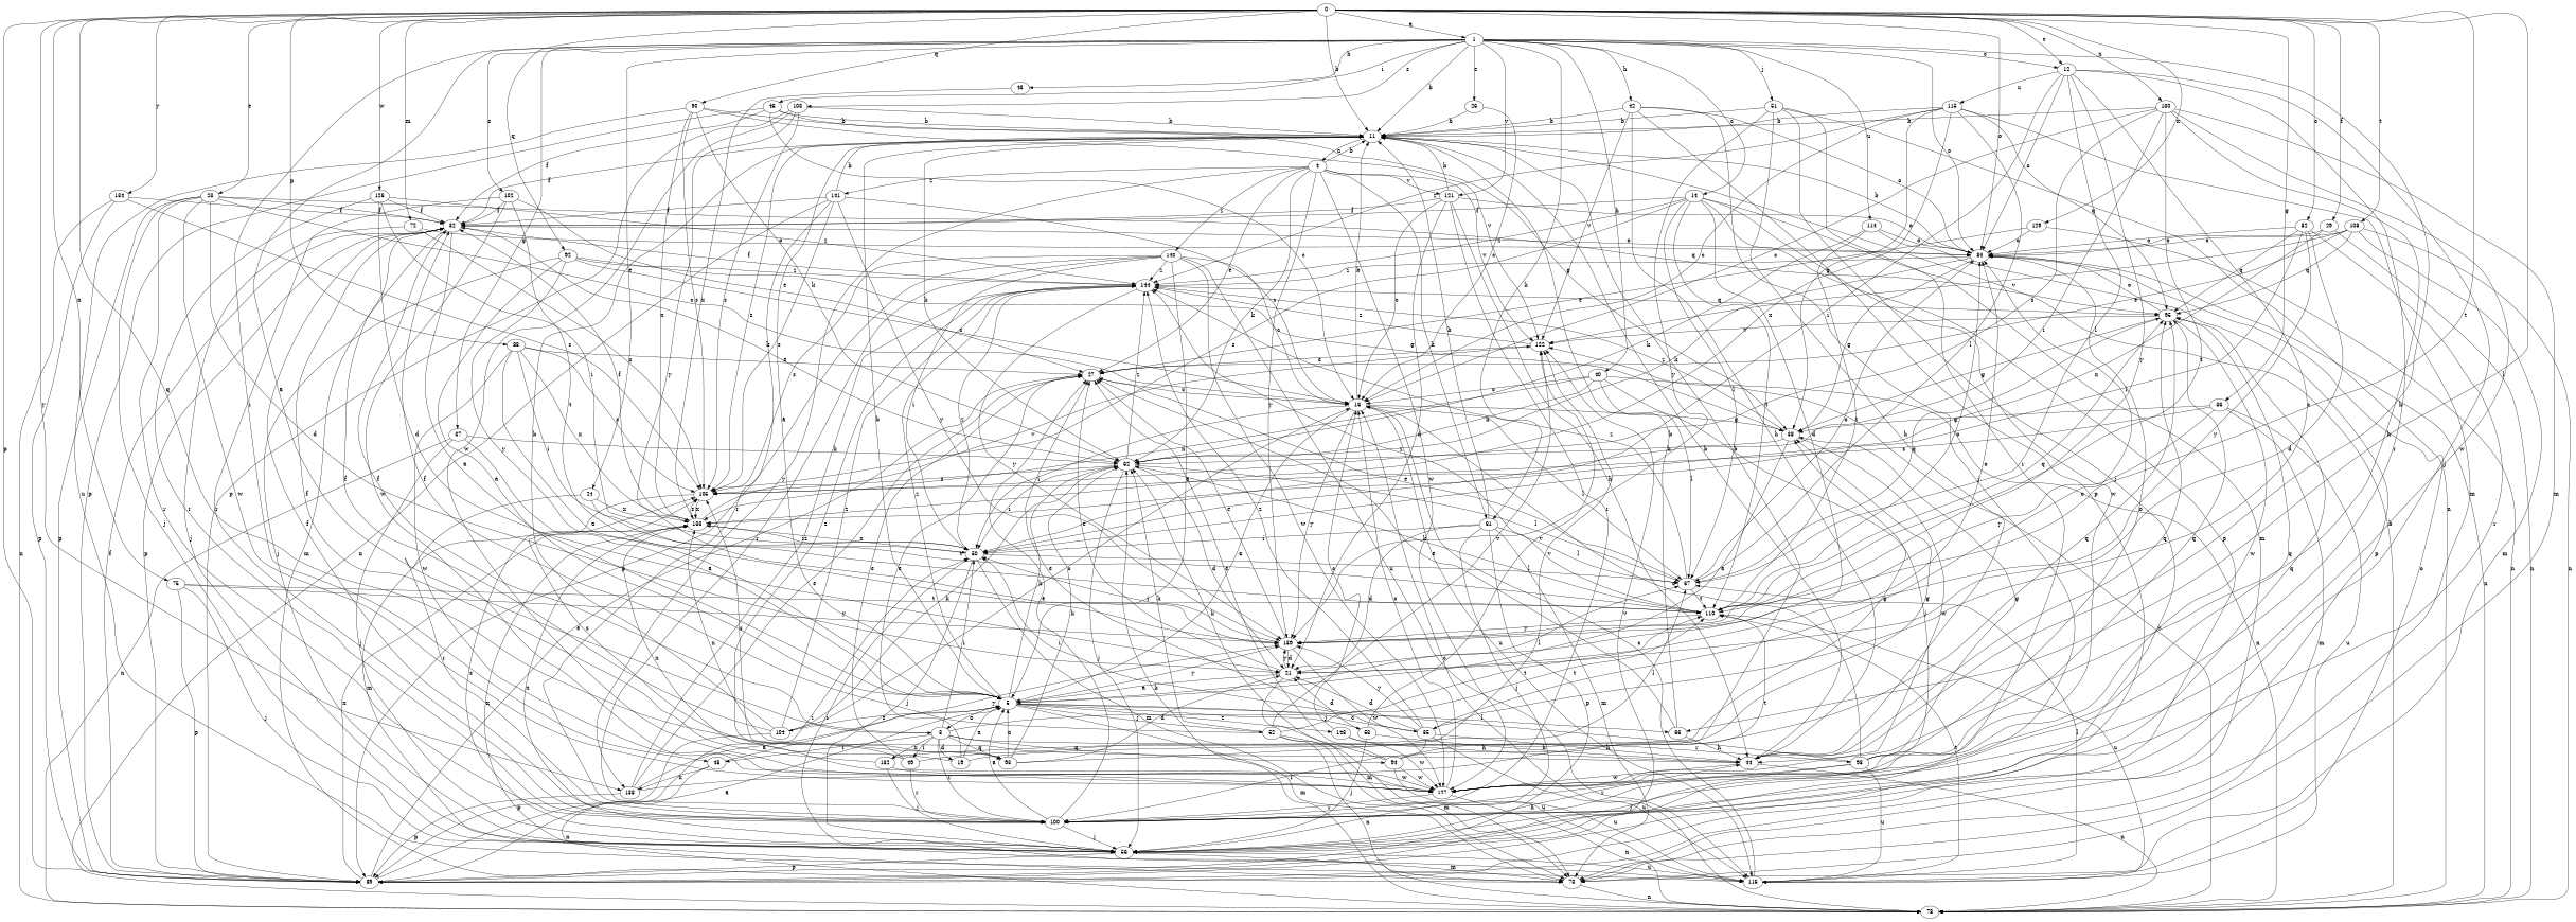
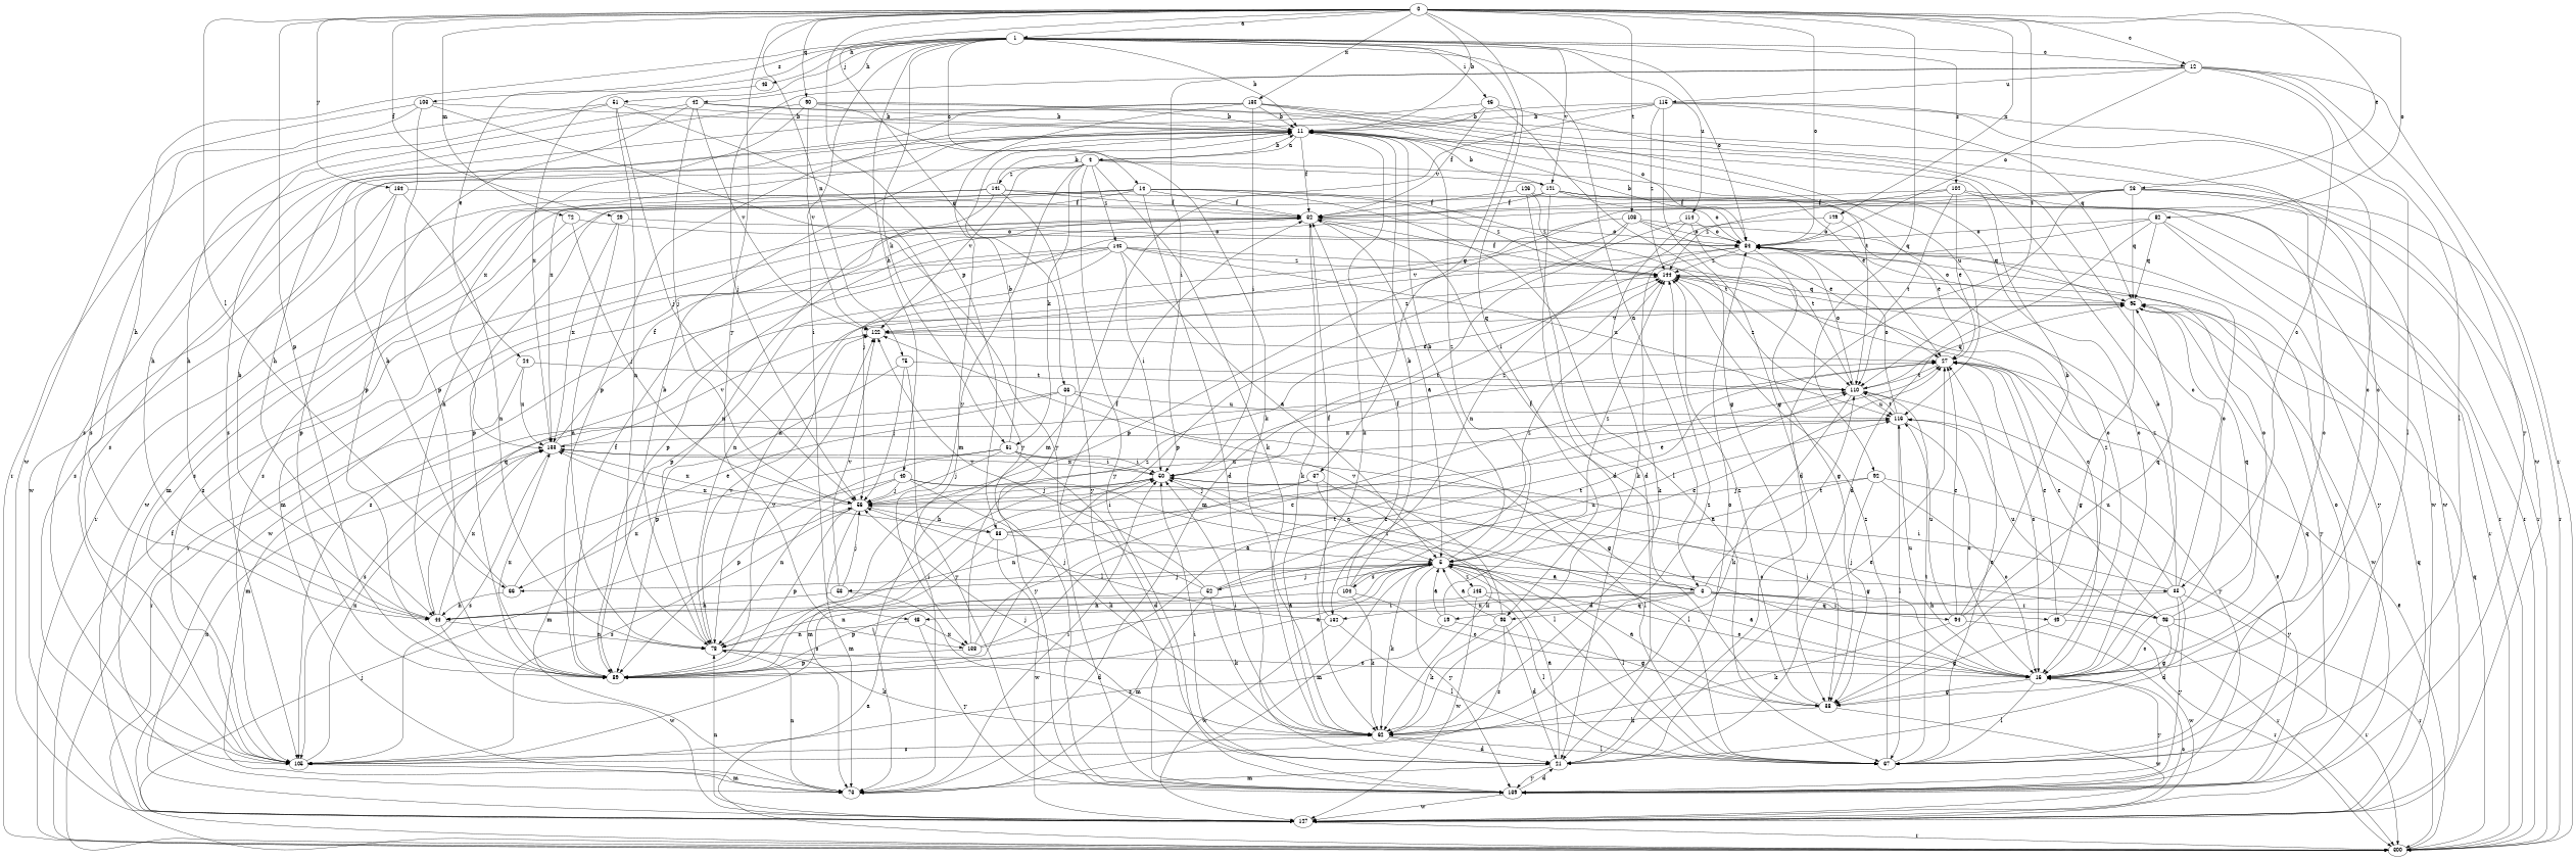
  strict digraph {
    0
    1
    11
    12
    23
    29
    36
    66
    72
    75
    82
    84
    88
    89
    90
    92
    93
    108
    110
    126
    129
    130
    134
    138
    3
    14
    24
-   26
    37
    40
    42
    43
    44
    46
    48
    51
    61
    102
    103
    114
    121
    32
    4
    62
    5
    105
    50
-   100
+   100 [label=300]
    139
    n50 [label=35]
    67
    56
    115
    127
    21
    16
    95
    133
    78
    73
    116
    38
    27
    144
    122
    19
    49
    94
    98
    132
    140
    141
    52
    53
    104
    143
    0 -> 1 [label=a]
    0 -> 11 [label=b]
    0 -> 12 [label=c]
    0 -> 23 [label=e]
    0 -> 29 [label=f]
    0 -> 36 [label=g]
    0 -> 66 [label=l]
    0 -> 72 [label=m]
    0 -> 75 [label=n]
    0 -> 82 [label=o]
    0 -> 84 [label=o]
    0 -> 88 [label=p]
    0 -> 89 [label=p]
    0 -> 90 [label=q]
    0 -> 92 [label=q]
    0 -> 93 [label=q]
    0 -> 108 [label=t]
    0 -> 110 [label=t]
-   0 -> 126 [label=w]
    0 -> 129 [label=x]
    0 -> 130 [label=x]
    0 -> 134 [label=y]
    0 -> 138 [label=y]
    1 -> 11 [label=b]
    1 -> 12 [label=c]
    1 -> 84 [label=o]
    1 -> 3 [label=a]
    1 -> 14 [label=c]
    1 -> 24 [label=e]
-   1 -> 26 [label=e]
    1 -> 37 [label=g]
    1 -> 40 [label=h]
    1 -> 42 [label=h]
    1 -> 43 [label=h]
    1 -> 44 [label=h]
    1 -> 46 [label=i]
    1 -> 48 [label=i]
    1 -> 51 [label=j]
    1 -> 61 [label=k]
    1 -> 102 [label=s]
    1 -> 103 [label=s]
    1 -> 114 [label=u]
    1 -> 121 [label=v]
    11 -> 32 [label=f]
    11 -> 4 [label=a]
    11 -> 62 [label=k]
-   11 -> 5 [label=a]
+   11 -> 5 [label=z]
    11 -> 105 [label=s]
    12 -> 84 [label=o]
    12 -> 50 [label=i]
    12 -> 100 [label=r]
    12 -> 139 [label=y]
    12 -> n50 [label=c]
    12 -> 67 [label=l]
    12 -> 56 [label=j]
    12 -> 115 [label=u]
    23 -> 89 [label=p]
    23 -> 32 [label=f]
    23 -> 100 [label=r]
    23 -> 56 [label=j]
    23 -> 127 [label=w]
    23 -> 21 [label=d]
    23 -> 16 [label=c]
    23 -> 95 [label=q]
    29 -> 84 [label=o]
    29 -> 133 [label=x]
    29 -> 78 [label=n]
    36 -> 105 [label=s]
    36 -> 139 [label=y]
    36 -> 73 [label=m]
    36 -> 116 [label=u]
    36 -> 38 [label=g]
    66 -> 11 [label=b]
    66 -> 44 [label=h]
    66 -> 27 [label=e]
    72 -> 84 [label=o]
    72 -> 105 [label=s]
    72 -> 56 [label=j]
    75 -> 89 [label=p]
    75 -> 110 [label=t]
    75 -> 139 [label=y]
    75 -> 56 [label=j]
    82 -> 84 [label=o]
    82 -> 50 [label=i]
    82 -> 100 [label=r]
    82 -> 139 [label=y]
    82 -> 21 [label=d]
    82 -> 95 [label=q]
    84 -> 11 [label=b]
    84 -> 62 [label=k]
    84 -> 78 [label=n]
    84 -> 38 [label=g]
    84 -> 144 [label=z]
    88 -> 5 [label=a]
    88 -> 105 [label=s]
    88 -> 50 [label=i]
    88 -> 127 [label=w]
    88 -> 133 [label=x]
    88 -> 27 [label=e]
    89 -> 32 [label=f]
    89 -> 5 [label=a]
    89 -> 50 [label=i]
    89 -> 133 [label=x]
    89 -> 27 [label=e]
    89 -> 122 [label=v]
    90 -> 11 [label=b]
    90 -> 62 [label=k]
    90 -> 105 [label=s]
    90 -> 133 [label=x]
    90 -> 116 [label=u]
    90 -> 122 [label=v]
    92 -> 5 [label=a]
    92 -> 139 [label=y]
    92 -> 56 [label=j]
    92 -> 16 [label=c]
    92 -> 38 [label=g]
-   92 -> 144 [label=z]
+   102 -> 144 [label=z]
    93 -> 62 [label=k]
    93 -> 5 [label=a]
    93 -> 105 [label=s]
    93 -> 21 [label=d]
    93 -> 122 [label=v]
    108 -> 84 [label=o]
    108 -> 95 [label=q]
    108 -> 78 [label=n]
    108 -> 73 [label=m]
    108 -> 27 [label=e]
    108 -> 122 [label=v]
    110 -> 84 [label=o]
    110 -> 62 [label=k]
    110 -> 139 [label=y]
    110 -> 95 [label=q]
    110 -> 116 [label=u]
    110 -> 144 [label=z]
    126 -> 32 [label=f]
-   126 -> 50 [label=i]
    126 -> 100 [label=r]
    126 -> 21 [label=d]
    126 -> 144 [label=z]
    129 -> 84 [label=o]
-   129 -> 78 [label=n]
+   129 -> 132 [label=n]
    129 -> 27 [label=e]
    130 -> 11 [label=b]
    130 -> 110 [label=t]
    130 -> 44 [label=h]
    130 -> 105 [label=s]
    130 -> 50 [label=i]
    130 -> 127 [label=w]
    130 -> 16 [label=c]
    130 -> 73 [label=m]
    134 -> 89 [label=p]
    134 -> 32 [label=f]
    134 -> 105 [label=s]
    134 -> 78 [label=n]
    138 -> 89 [label=p]
    138 -> 110 [label=t]
    138 -> 5 [label=a]
    138 -> 27 [label=e]
    138 -> 144 [label=z]
    3 -> 93 [label=q]
    3 -> 110 [label=t]
    3 -> 48 [label=i]
    3 -> 32 [label=f]
    3 -> 50 [label=i]
    3 -> 100 [label=r]
    3 -> 19 [label=d]
    3 -> 49 [label=i]
    3 -> 94 [label=q]
    3 -> 98 [label=r]
    3 -> 132 [label=x]
    14 -> 89 [label=p]
    14 -> 110 [label=t]
    14 -> 32 [label=f]
    14 -> 105 [label=s]
    14 -> 67 [label=l]
    14 -> 127 [label=w]
    14 -> 21 [label=d]
    14 -> 73 [label=m]
    14 -> 144 [label=z]
    24 -> 110 [label=t]
    24 -> 100 [label=r]
    24 -> 133 [label=x]
-   26 -> 11 [label=b]
-   26 -> 16 [label=c]
    37 -> 62 [label=k]
    37 -> 5 [label=a]
    37 -> 56 [label=j]
    37 -> 78 [label=n]
    40 -> 62 [label=k]
    40 -> 67 [label=l]
    40 -> 56 [label=j]
    40 -> 16 [label=c]
-   40 -> 133 [label=x]
+   40 -> 66 [label=x]
    40 -> 78 [label=n]
    42 -> 11 [label=b]
    42 -> 84 [label=o]
    42 -> 89 [label=p]
    42 -> 44 [label=h]
    42 -> 56 [label=j]
    42 -> 122 [label=v]
    43 -> 133 [label=x]
    44 -> 11 [label=b]
    44 -> 127 [label=w]
    44 -> 95 [label=q]
    44 -> 133 [label=x]
    44 -> 78 [label=n]
    46 -> 11 [label=b]
    46 -> 89 [label=p]
    46 -> 32 [label=f]
    46 -> 16 [label=c]
    46 -> 38 [label=g]
    48 -> 138 [label=x]
    48 -> 139 [label=y]
    48 -> 78 [label=n]
    51 -> 11 [label=b]
    51 -> 44 [label=h]
    51 -> 100 [label=r]
    51 -> 139 [label=y]
    51 -> 56 [label=j]
    51 -> 78 [label=n]
    61 -> 11 [label=b]
    61 -> 89 [label=p]
    61 -> 50 [label=i]
    61 -> 67 [label=l]
    61 -> 56 [label=j]
    61 -> 21 [label=d]
    61 -> 73 [label=m]
    102 -> 110 [label=t]
    102 -> 32 [label=f]
    102 -> 100 [label=r]
    102 -> 127 [label=w]
    102 -> 27 [label=e]
    103 -> 11 [label=b]
    103 -> 89 [label=p]
    103 -> 105 [label=s]
    103 -> 139 [label=y]
    103 -> 127 [label=w]
    114 -> 84 [label=o]
    114 -> 89 [label=p]
    114 -> 110 [label=t]
    114 -> 62 [label=k]
    121 -> 11 [label=b]
    121 -> 84 [label=o]
    121 -> 44 [label=h]
    121 -> 32 [label=f]
    121 -> 100 [label=r]
    121 -> 21 [label=d]
    121 -> 16 [label=c]
    32 -> 84 [label=o]
    32 -> 89 [label=p]
    32 -> 62 [label=k]
    32 -> 5 [label=a]
    32 -> 73 [label=m]
    4 -> 11 [label=b]
    4 -> 138 [label=y]
    4 -> 61 [label=k]
    4 -> 121 [label=v]
    4 -> 62 [label=k]
    4 -> 139 [label=y]
    4 -> 127 [label=w]
    4 -> 27 [label=e]
    4 -> 122 [label=v]
    4 -> 140 [label=z]
    4 -> 141 [label=z]
    62 -> 105 [label=s]
    62 -> 50 [label=i]
    62 -> 67 [label=l]
    62 -> 56 [label=j]
    62 -> 21 [label=d]
    62 -> 144 [label=z]
    5 -> 11 [label=b]
    5 -> 66 [label=l]
    5 -> 3 [label=a]
    5 -> 62 [label=k]
    5 -> 139 [label=y]
    5 -> n50 [label=c]
    5 -> 67 [label=l]
    5 -> 73 [label=m]
    5 -> 144 [label=z]
    5 -> 52 [label=j]
    5 -> 53 [label=j]
    5 -> 104 [label=s]
    5 -> 143 [label=z]
    105 -> 133 [label=x]
    105 -> 73 [label=m]
    50 -> 67 [label=l]
    50 -> 56 [label=j]
    50 -> 133 [label=x]
    50 -> 73 [label=m]
    50 -> 144 [label=z]
    100 -> 32 [label=f]
    100 -> 5 [label=a]
    100 -> 56 [label=j]
    100 -> 95 [label=q]
    100 -> 27 [label=e]
    139 -> 50 [label=i]
    139 -> 127 [label=w]
    139 -> 21 [label=d]
    139 -> 27 [label=e]
    n50 -> 84 [label=o]
    n50 -> 44 [label=h]
    n50 -> 50 [label=i]
    n50 -> 100 [label=r]
    n50 -> 139 [label=y]
    n50 -> 21 [label=d]
    n50 -> 116 [label=u]
    n50 -> 144 [label=z]
    67 -> 84 [label=o]
    67 -> 110 [label=t]
    67 -> 95 [label=q]
    67 -> 27 [label=e]
    67 -> 144 [label=z]
    56 -> 89 [label=p]
-   56 -> 44 [label=h]
+   56 -> 88 [label=h]
    56 -> 105 [label=s]
    56 -> 133 [label=x]
    56 -> 73 [label=m]
    56 -> 116 [label=u]
    115 -> 11 [label=b]
    115 -> 67 [label=l]
    115 -> 16 [label=c]
    115 -> 95 [label=q]
    115 -> 133 [label=x]
    115 -> 73 [label=m]
    115 -> 38 [label=g]
    115 -> 144 [label=z]
    127 -> 100 [label=r]
    127 -> 16 [label=c]
    127 -> 95 [label=q]
    127 -> 133 [label=x]
    127 -> 78 [label=n]
    21 -> 84 [label=o]
    21 -> 5 [label=a]
    21 -> 139 [label=y]
    21 -> 73 [label=m]
    21 -> 27 [label=e]
    16 -> 11 [label=b]
    16 -> 5 [label=a]
    16 -> 50 [label=i]
    16 -> 139 [label=y]
    16 -> 67 [label=l]
    16 -> 116 [label=u]
    16 -> 38 [label=g]
    95 -> 84 [label=o]
    95 -> 127 [label=w]
    95 -> 38 [label=g]
    95 -> 122 [label=v]
    133 -> 32 [label=f]
    133 -> 105 [label=s]
    133 -> 50 [label=i]
    133 -> 122 [label=v]
    78 -> 11 [label=b]
    78 -> 62 [label=k]
    78 -> 16 [label=c]
    78 -> 122 [label=v]
    73 -> 50 [label=i]
    73 -> 78 [label=n]
    116 -> 84 [label=o]
    116 -> 110 [label=t]
    116 -> 67 [label=l]
    116 -> 16 [label=c]
    116 -> 133 [label=x]
    38 -> 62 [label=k]
    38 -> 5 [label=a]
    38 -> 127 [label=w]
    38 -> 144 [label=z]
+   27 -> 110 [label=t]
    27 -> 16 [label=c]
    144 -> 32 [label=f]
    144 -> 139 [label=y]
    144 -> 95 [label=q]
    122 -> 27 [label=e]
    122 -> 144 [label=z]
    19 -> 5 [label=a]
    19 -> 105 [label=s]
    19 -> 38 [label=g]
    19 -> 27 [label=e]
    49 -> 100 [label=r]
    49 -> 38 [label=g]
    49 -> 27 [label=e]
    49 -> 144 [label=z]
    94 -> 11 [label=b]
    94 -> 62 [label=k]
    94 -> 127 [label=w]
    94 -> 95 [label=q]
    94 -> 116 [label=u]
    94 -> 27 [label=e]
    98 -> 84 [label=o]
    98 -> 100 [label=r]
    98 -> 56 [label=j]
    98 -> 16 [label=c]
    98 -> 95 [label=q]
    98 -> 116 [label=u]
    98 -> 38 [label=g]
    98 -> 27 [label=e]
    132 -> 32 [label=f]
    132 -> 67 [label=l]
    132 -> 56 [label=j]
    132 -> 127 [label=w]
    140 -> 89 [label=p]
    140 -> 5 [label=a]
    140 -> 105 [label=s]
    140 -> 50 [label=i]
    140 -> 100 [label=r]
    140 -> 127 [label=w]
    140 -> 16 [label=c]
    140 -> 116 [label=u]
    140 -> 144 [label=z]
    141 -> 11 [label=b]
    141 -> 32 [label=f]
    141 -> 105 [label=s]
    141 -> 100 [label=r]
    141 -> 139 [label=y]
    141 -> 16 [label=c]
    141 -> 78 [label=n]
    52 -> 110 [label=t]
    52 -> 32 [label=f]
    52 -> 62 [label=k]
    52 -> 78 [label=n]
    52 -> 73 [label=m]
    52 -> 116 [label=u]
    52 -> 122 [label=v]
    53 -> 44 [label=h]
    53 -> 56 [label=j]
    53 -> 21 [label=d]
    53 -> 122 [label=v]
    104 -> 11 [label=b]
    104 -> 89 [label=p]
    104 -> 32 [label=f]
    104 -> 62 [label=k]
    104 -> 16 [label=c]
    104 -> 144 [label=z]
    143 -> 44 [label=h]
+   143 -> 67 [label=l]
    143 -> 127 [label=w]
    143 -> 16 [label=c]
  }
